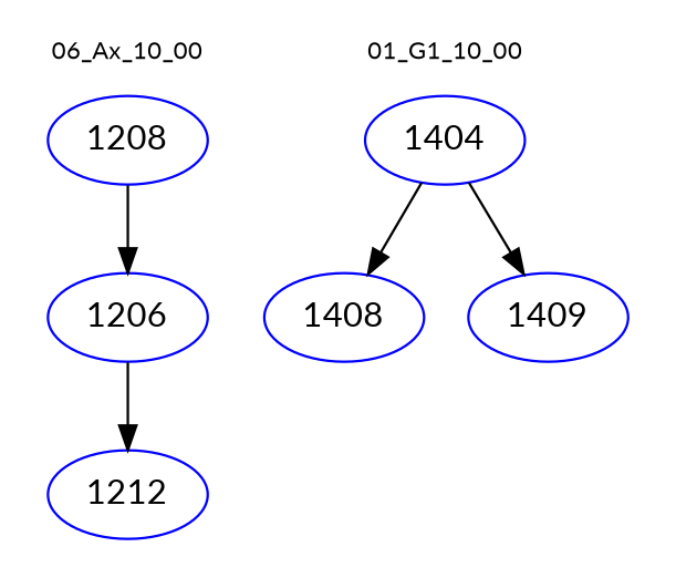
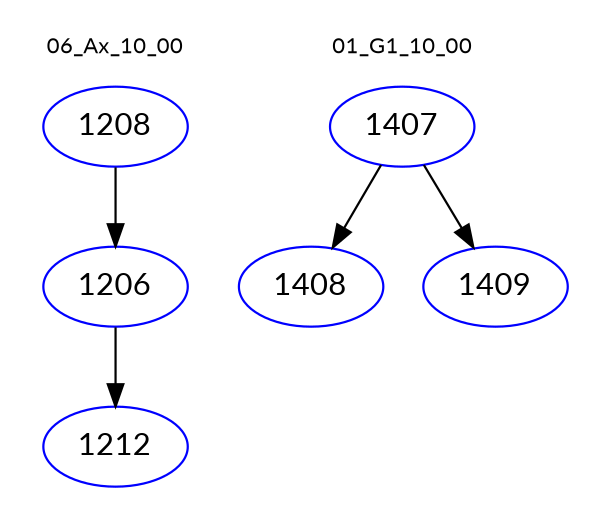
  digraph {
    fontname=Lato
    node [color=blue fontname=Lato]
    edge [color=black fontname=Lato]
    n1 [label=1208]
    n2 [label=1206]
    n3 [label=1212]
    n4 [label=1408]
-   n5 [label=1404]
+   n5 [label=1407]
    n6 [label=1409]
    subgraph cluster_1 {
      color=white
      fontsize=10
      label="06_Ax_10_00"
      n1
      n2
      n3
    }
    subgraph cluster_2 {
      color=white
      fontsize=10
      label="01_G1_10_00"
      n4
      n5
      n6
    }
    n1 -> n2
    n2 -> n3
    n5 -> n4
    n5 -> n6
  }
